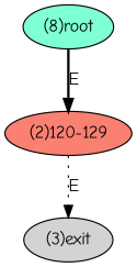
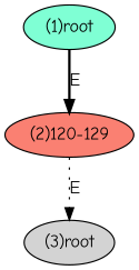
  digraph {
    fontname="Comic Neue"
    node [fontname="Comic Neue" style=filled]
    edge [fontname="Comic Neue"]
-   n1 [fillcolor=aquamarine label="(8)root"]
+   n1 [fillcolor=aquamarine label="(1)root"]
    n2 [fillcolor=salmon label="(2)120-129"]
-   n3 [fillcolor=lightgrey label="(3)exit"]
+   n3 [fillcolor=lightgrey label="(3)root"]
    n1 -> n2 [label=E style=bold]
    n2 -> n3 [label=E style=dotted]
  }
